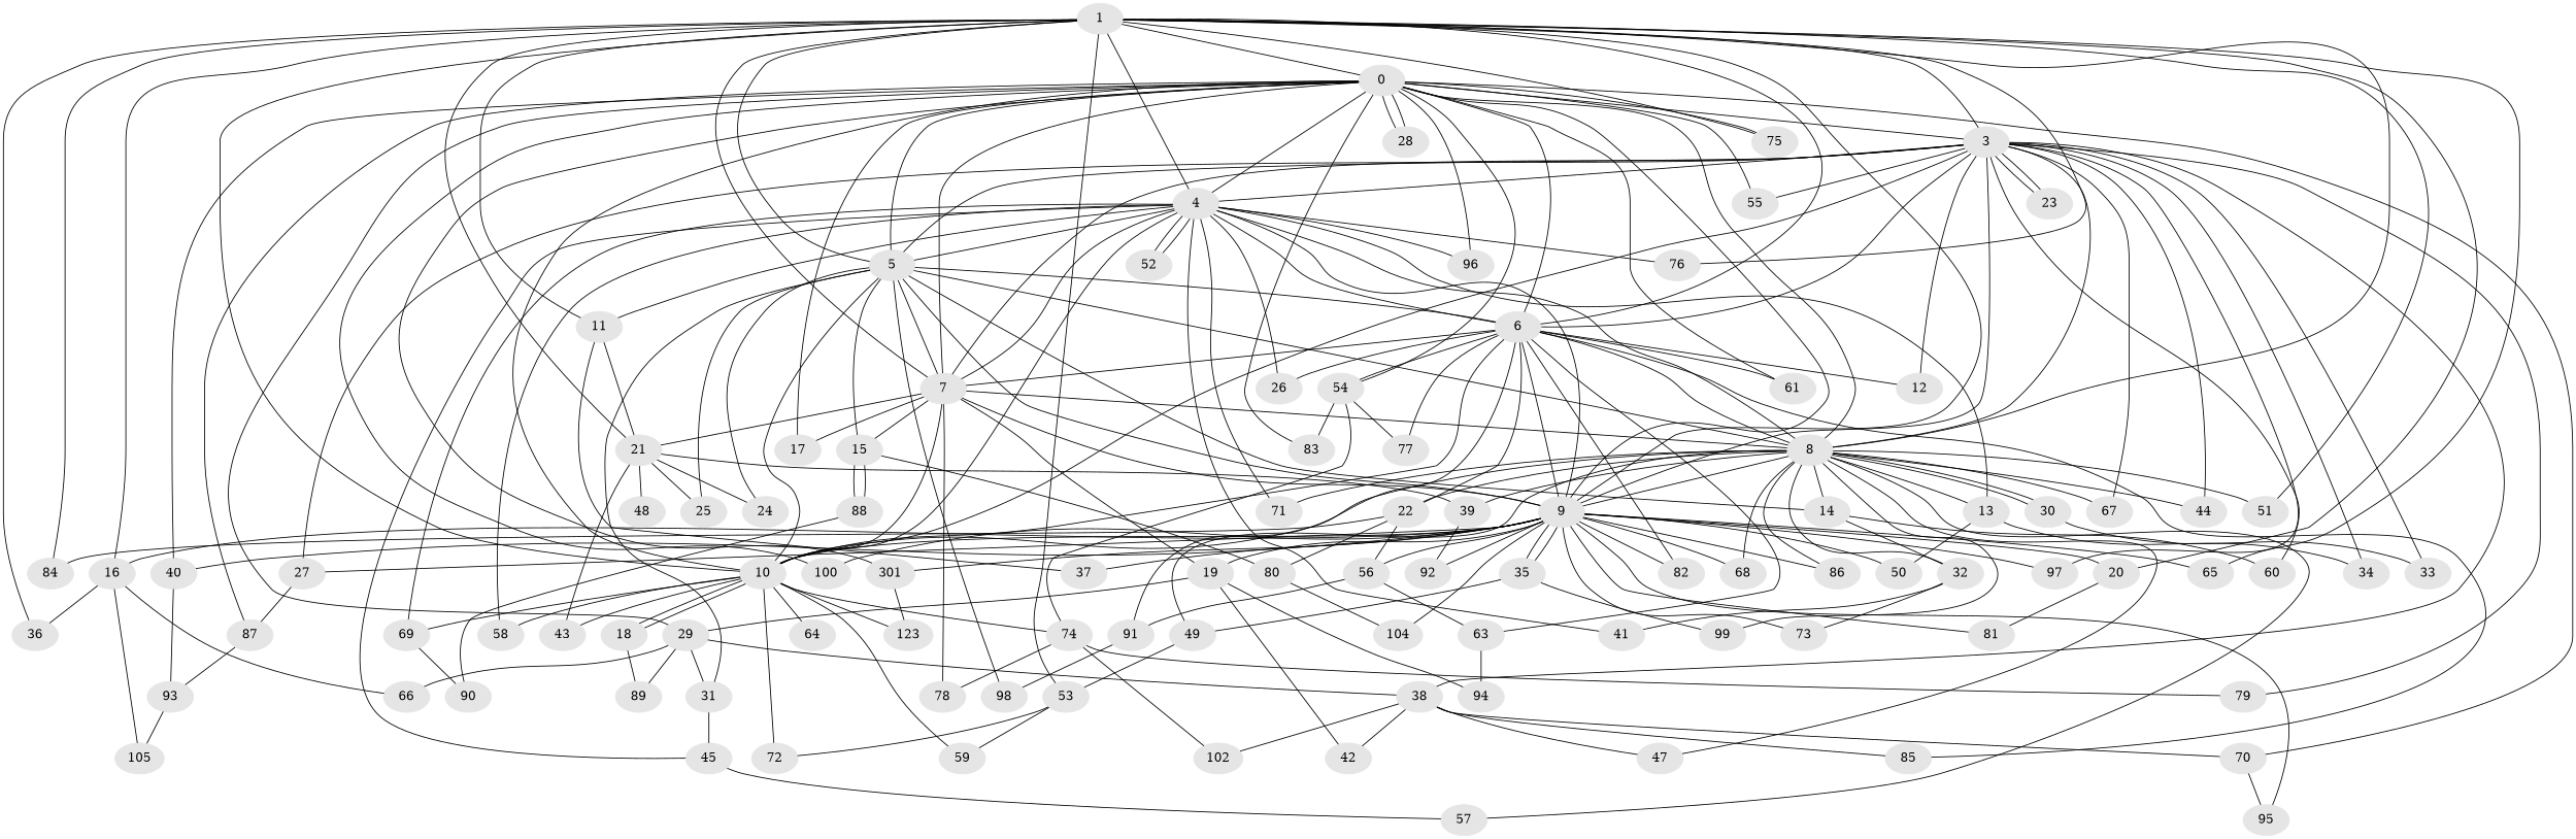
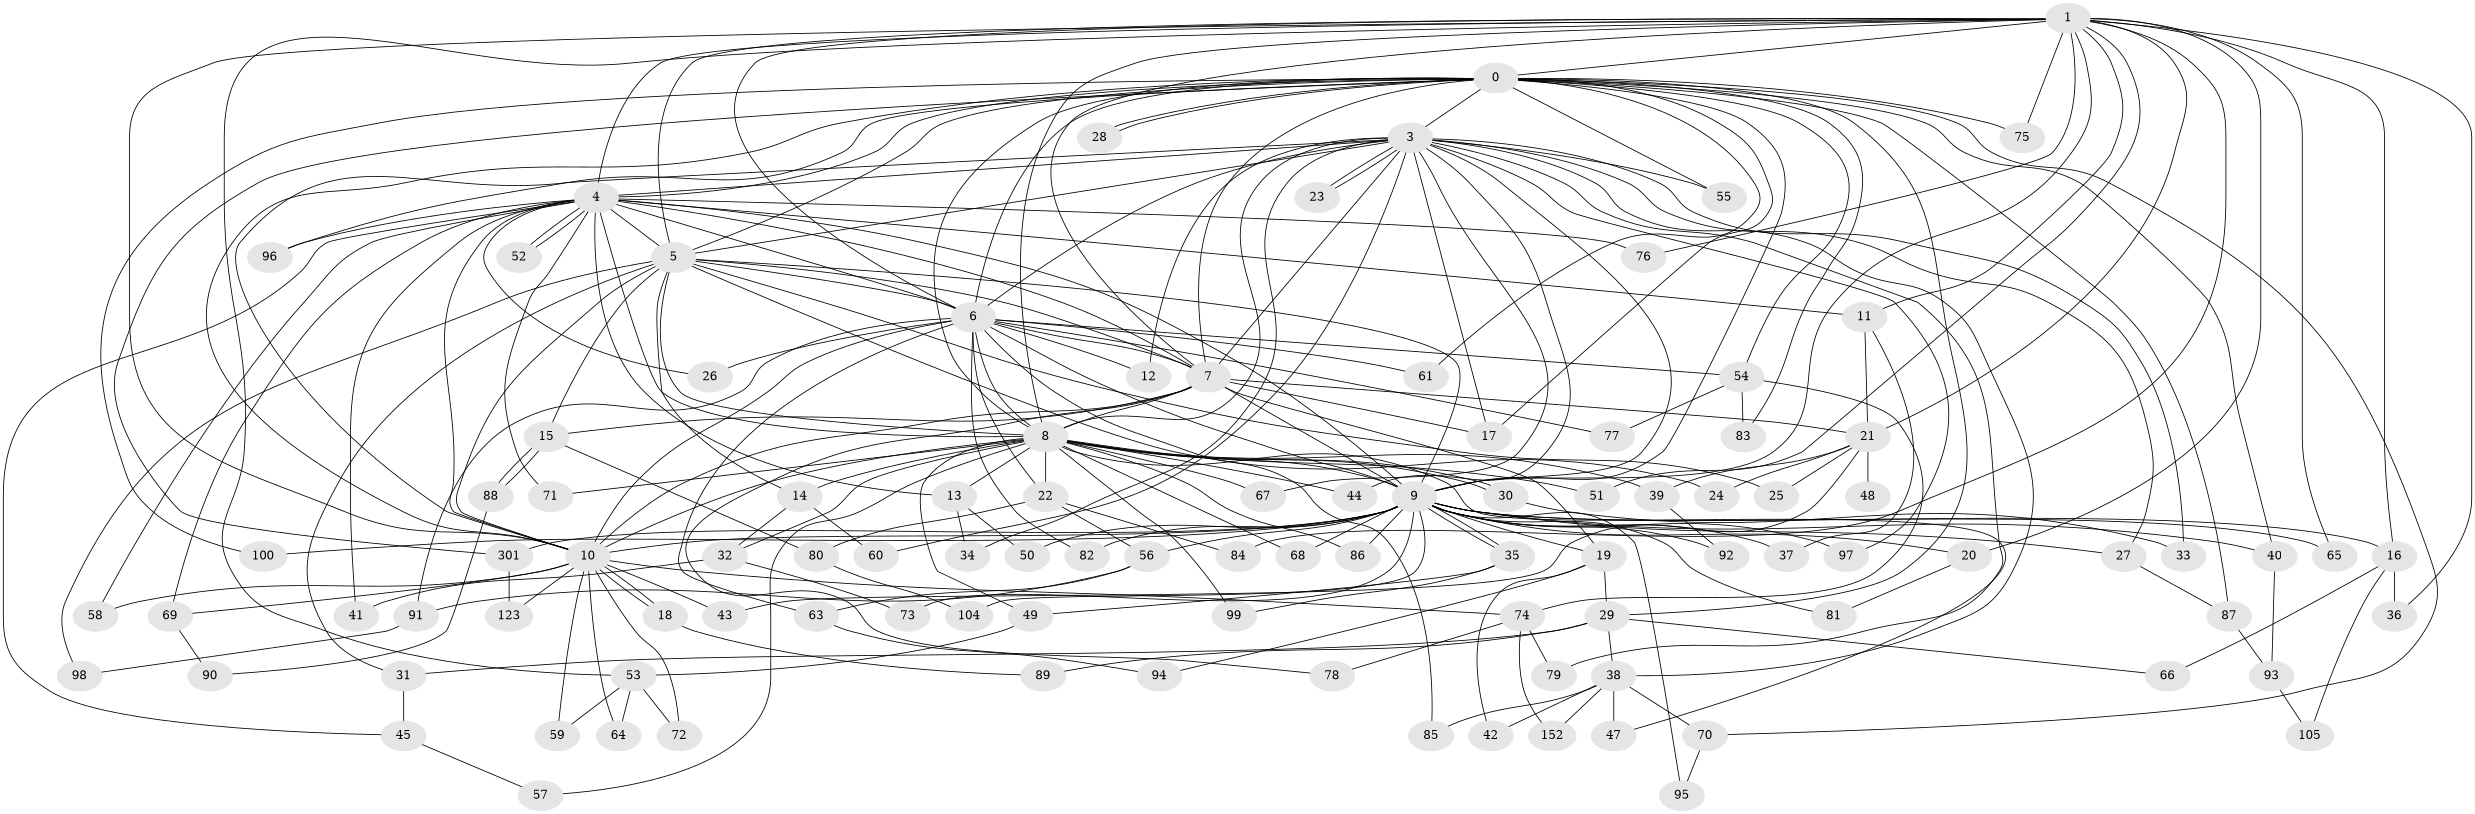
  graph {
    node [color=gray90 style=filled]
    n1 [label=0]
    1
    3
    4
    5
    6
    7
    8
    9
    10
    11
    16
    20
    21
    36
    51
    53
    65
    75
    76
    84
    17
    28
    29
    40
    54
    55
    61
    70
    83
    87
    96
    100
    n34 [label=301]
    12
    23
    27
    33
    34
    38
    44
    60
    67
    79
    97
    13
    26
    41
    45
    52
    58
    69
    71
    14
    15
    24
    25
    31
    98
    22
    63
    77
    82
    85
    91
    19
    78
    30
    32
    39
    47
    49
    57
    68
    86
    99
    35
    37
    50
    56
    73
    81
    92
    95
    104
    18
    43
    59
    64
    72
    74
    n92 [label=123]
    66
    105
    48
    89
    93
    42
-   102
+   102 [label=152]
    90
    80
    88
    94
    n1 -- 3
    n1 -- 4
    n1 -- 5
    n1 -- 6
    n1 -- 7
    n1 -- 8
    n1 -- 9
    n1 -- 10
    n1 -- 75
    n1 -- 17
    n1 -- 28
    n1 -- 28
    n1 -- 29
    n1 -- 40
    n1 -- 54
    n1 -- 55
    n1 -- 61
    n1 -- 70
    n1 -- 83
    n1 -- 87
    n1 -- 96
    n1 -- 100
    n1 -- n34
    1 -- n1
-   1 -- 3
+   17 -- 3
    1 -- 4
    1 -- 5
    1 -- 6
    1 -- 7
    1 -- 8
    1 -- 9
    1 -- 10
    1 -- 11
    1 -- 16
    1 -- 20
    1 -- 21
    1 -- 36
    1 -- 51
    1 -- 53
    1 -- 65
    1 -- 75
    1 -- 76
    1 -- 84
    3 -- 4
    3 -- 5
    3 -- 6
    3 -- 7
    3 -- 8
    3 -- 9
    3 -- 10
    3 -- 55
    3 -- 12
    3 -- 23
    3 -- 23
    3 -- 27
    3 -- 33
    3 -- 34
    3 -- 38
    3 -- 44
    3 -- 60
    3 -- 67
    3 -- 79
    3 -- 97
    4 -- 5
    4 -- 6
    4 -- 7
    4 -- 8
    4 -- 9
    4 -- 10
    4 -- 11
    4 -- 76
    4 -- 96
    4 -- 13
    4 -- 26
    4 -- 41
    4 -- 45
    4 -- 52
    4 -- 52
    4 -- 58
    4 -- 69
    4 -- 71
    5 -- 6
    5 -- 7
    5 -- 8
    5 -- 9
    5 -- 10
    5 -- 14
    5 -- 15
    5 -- 24
    5 -- 25
    5 -- 31
    5 -- 98
    6 -- 7
    6 -- 8
    6 -- 9
    6 -- 10
    6 -- 54
    6 -- 61
    6 -- 12
    6 -- 26
    6 -- 22
    6 -- 63
    6 -- 77
    6 -- 82
    6 -- 85
    6 -- 91
    7 -- 8
    7 -- 9
    7 -- 10
    7 -- 21
    7 -- 17
    7 -- 15
    7 -- 19
    7 -- 78
    8 -- 9
    8 -- 10
    8 -- 51
    8 -- 44
    8 -- 67
    8 -- 13
    8 -- 71
    8 -- 14
    8 -- 22
    8 -- 30
    8 -- 30
    8 -- 32
    8 -- 39
    8 -- 47
    8 -- 49
    8 -- 57
    8 -- 68
    8 -- 86
    8 -- 99
    9 -- 10
    9 -- 16
    9 -- 20
    9 -- 65
    9 -- 40
    9 -- 100
    9 -- n34
    9 -- 27
    9 -- 97
    9 -- 82
    9 -- 19
    9 -- 68
    9 -- 86
    9 -- 35
    9 -- 35
    9 -- 37
    9 -- 50
    9 -- 56
    9 -- 73
    9 -- 81
    9 -- 92
    9 -- 95
    9 -- 104
    10 -- 58
    10 -- 69
    10 -- 18
    10 -- 18
    10 -- 43
    10 -- 59
    10 -- 64
    10 -- 72
    10 -- 74
    10 -- n92
    11 -- 21
    11 -- 37
    16 -- 36
    16 -- 66
    16 -- 105
    20 -- 81
    21 -- 24
    21 -- 25
    21 -- 39
    21 -- 43
    21 -- 48
    53 -- 59
+   53 -- 64
    53 -- 72
    29 -- 38
    29 -- 31
    29 -- 66
    29 -- 89
    40 -- 93
    54 -- 83
    54 -- 77
    54 -- 74
    70 -- 95
    87 -- 93
    n34 -- n92
    27 -- 87
    38 -- 70
    38 -- 85
    38 -- 47
    38 -- 42
    38 -- 102
    13 -- 34
    13 -- 50
    45 -- 57
    69 -- 90
    14 -- 60
    14 -- 32
    15 -- 80
    15 -- 88
    15 -- 88
    31 -- 45
    22 -- 84
    22 -- 56
    22 -- 80
    63 -- 94
    91 -- 98
    19 -- 29
    19 -- 42
    19 -- 94
    30 -- 33
    32 -- 41
    32 -- 73
    39 -- 92
    49 -- 53
    35 -- 49
    35 -- 99
    56 -- 63
    56 -- 91
    18 -- 89
    74 -- 79
    74 -- 78
    74 -- 102
    93 -- 105
    80 -- 104
    88 -- 90
  }
